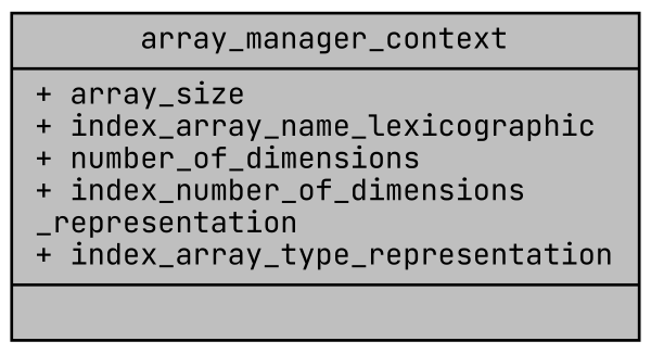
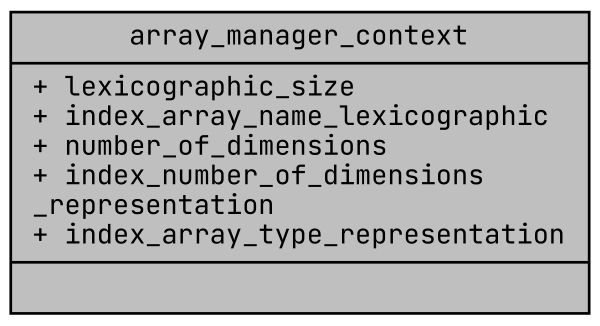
  digraph {
    fontname="JetBrains Mono"
-   n1 [color=black fillcolor=grey75 fontcolor=black fontname="JetBrains Mono" fontsize=10 height=0.2 label="{array_manager_context\n|+ array_size\l+ index_array_name_lexicographic\l+ number_of_dimensions\l+ index_number_of_dimensions\l_representation\l+ index_array_type_representation\l|}" shape=record style=filled width=0.4]
+   n1 [color=black fillcolor=grey75 fontcolor=black fontname="JetBrains Mono" fontsize=10 height=0.2 label="{array_manager_context\n|+ lexicographic_size\l+ index_array_name_lexicographic\l+ number_of_dimensions\l+ index_number_of_dimensions\l_representation\l+ index_array_type_representation\l|}" shape=record style=filled width=0.4]
  }
